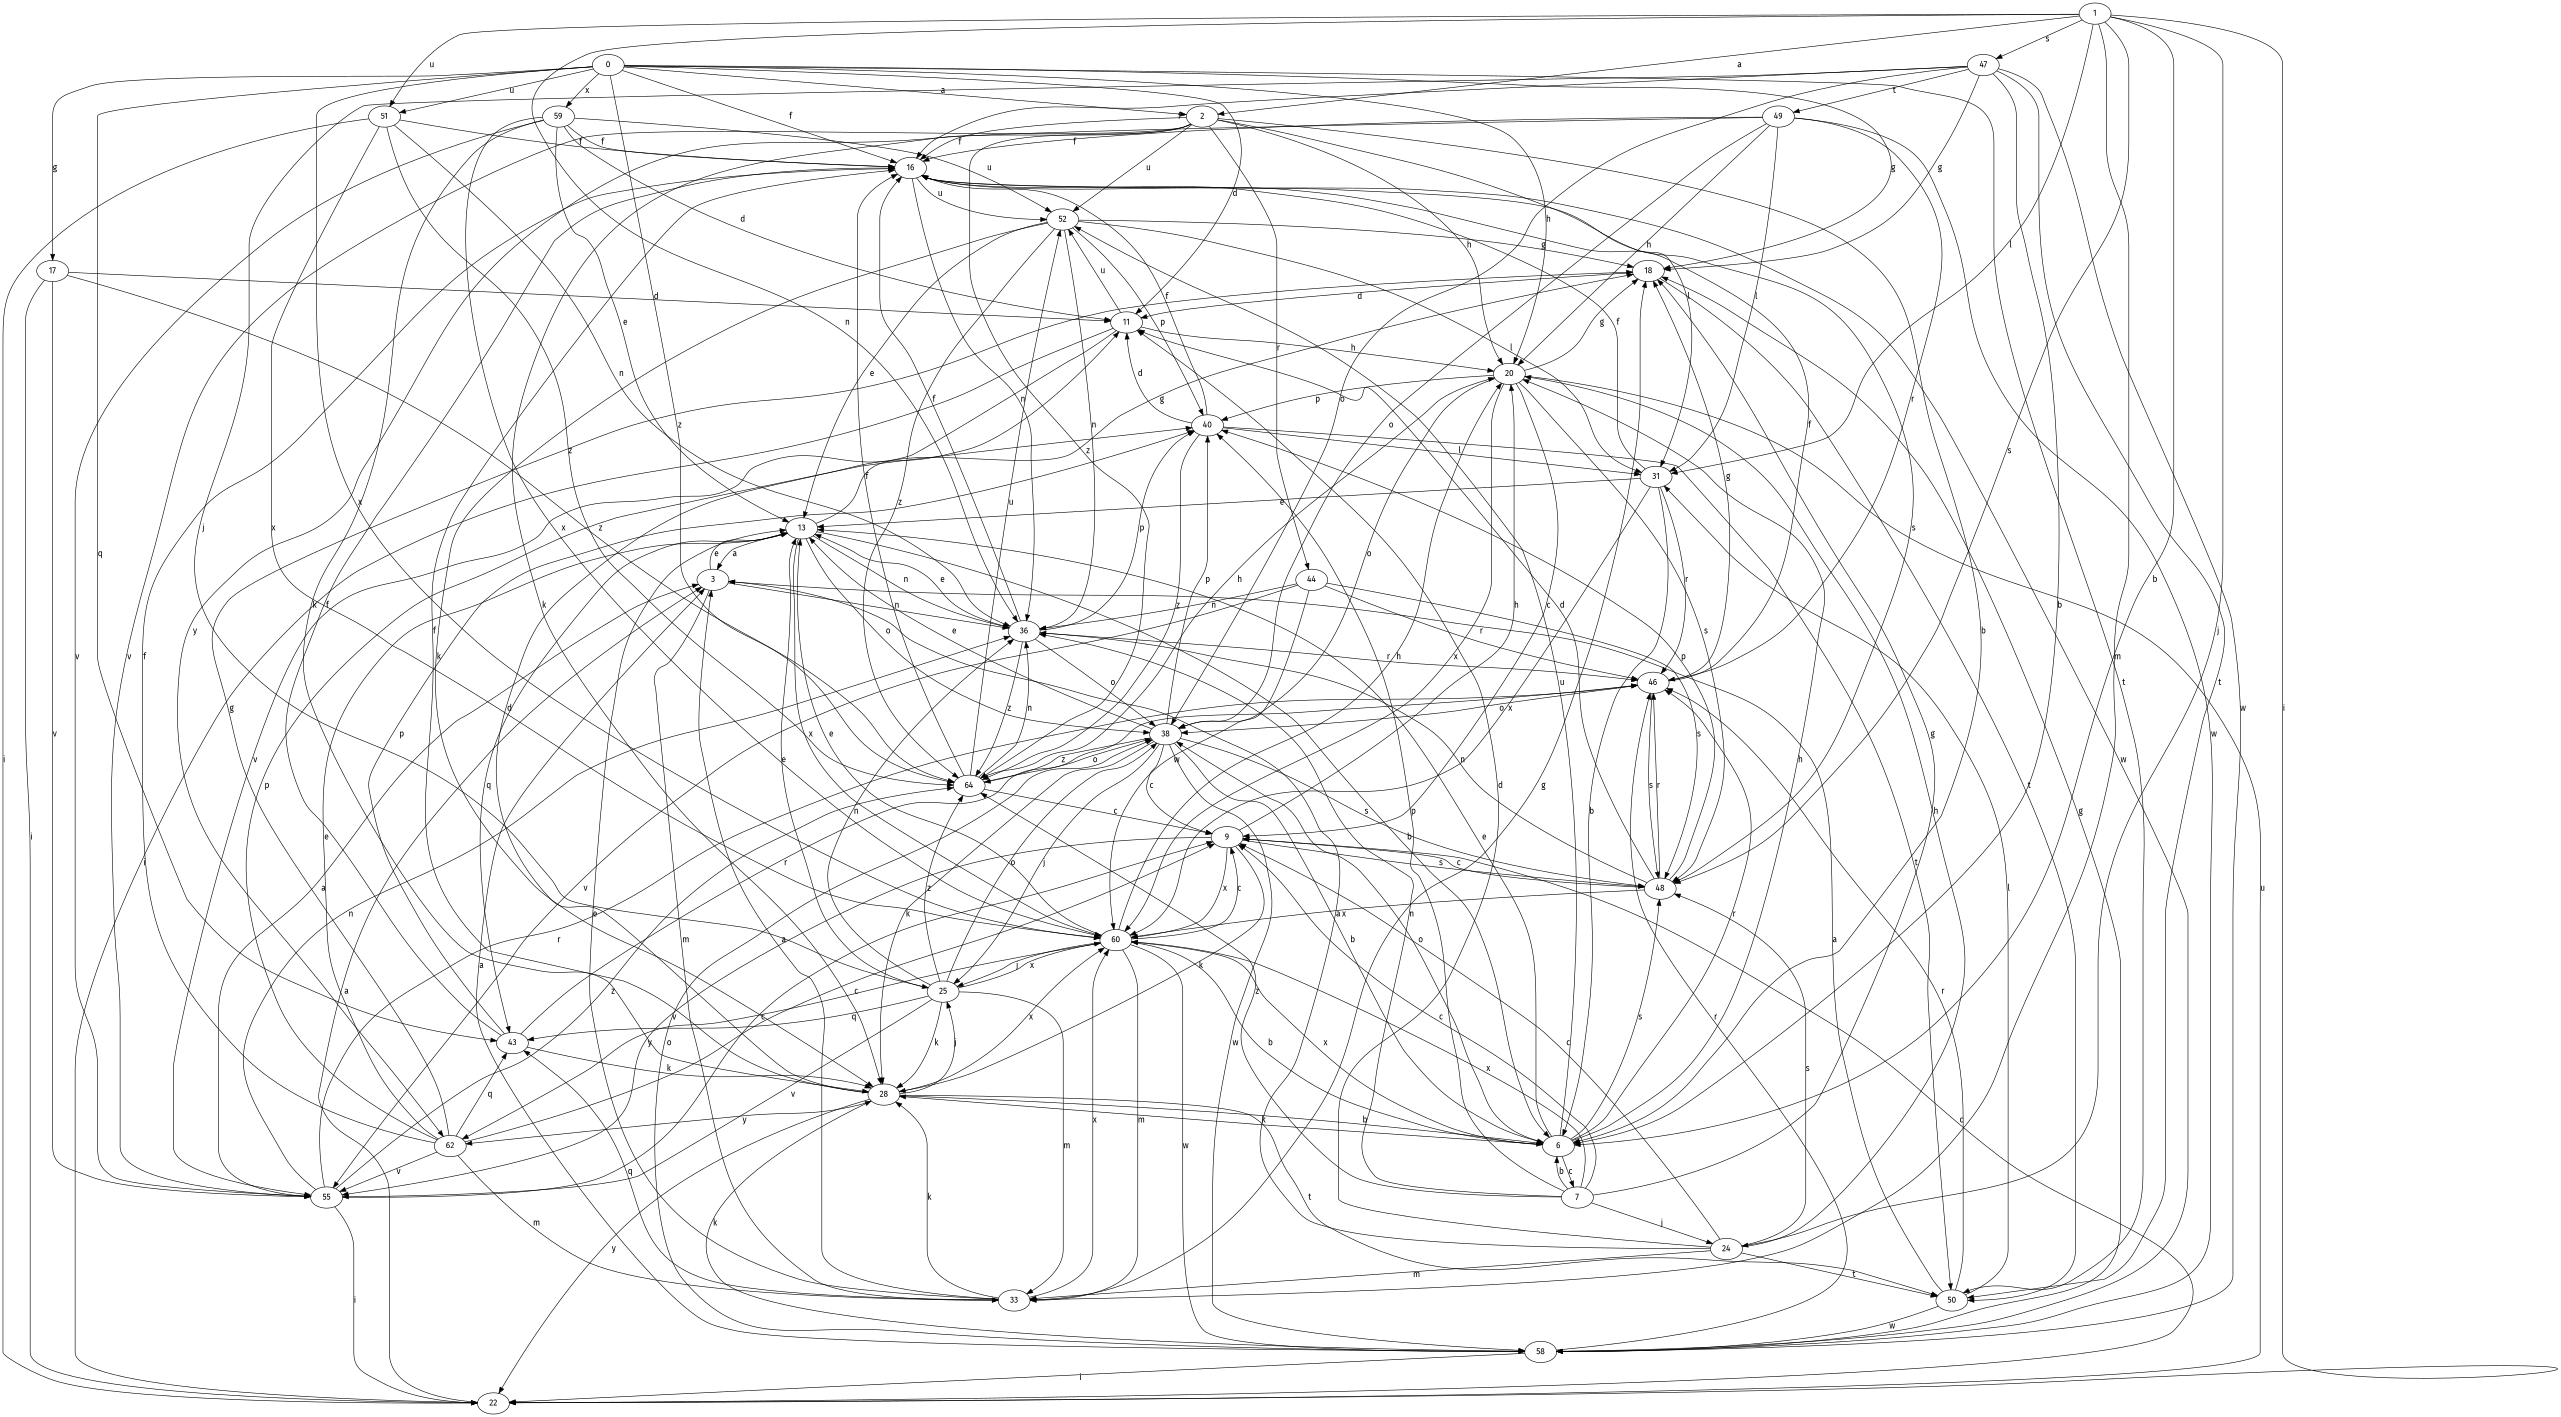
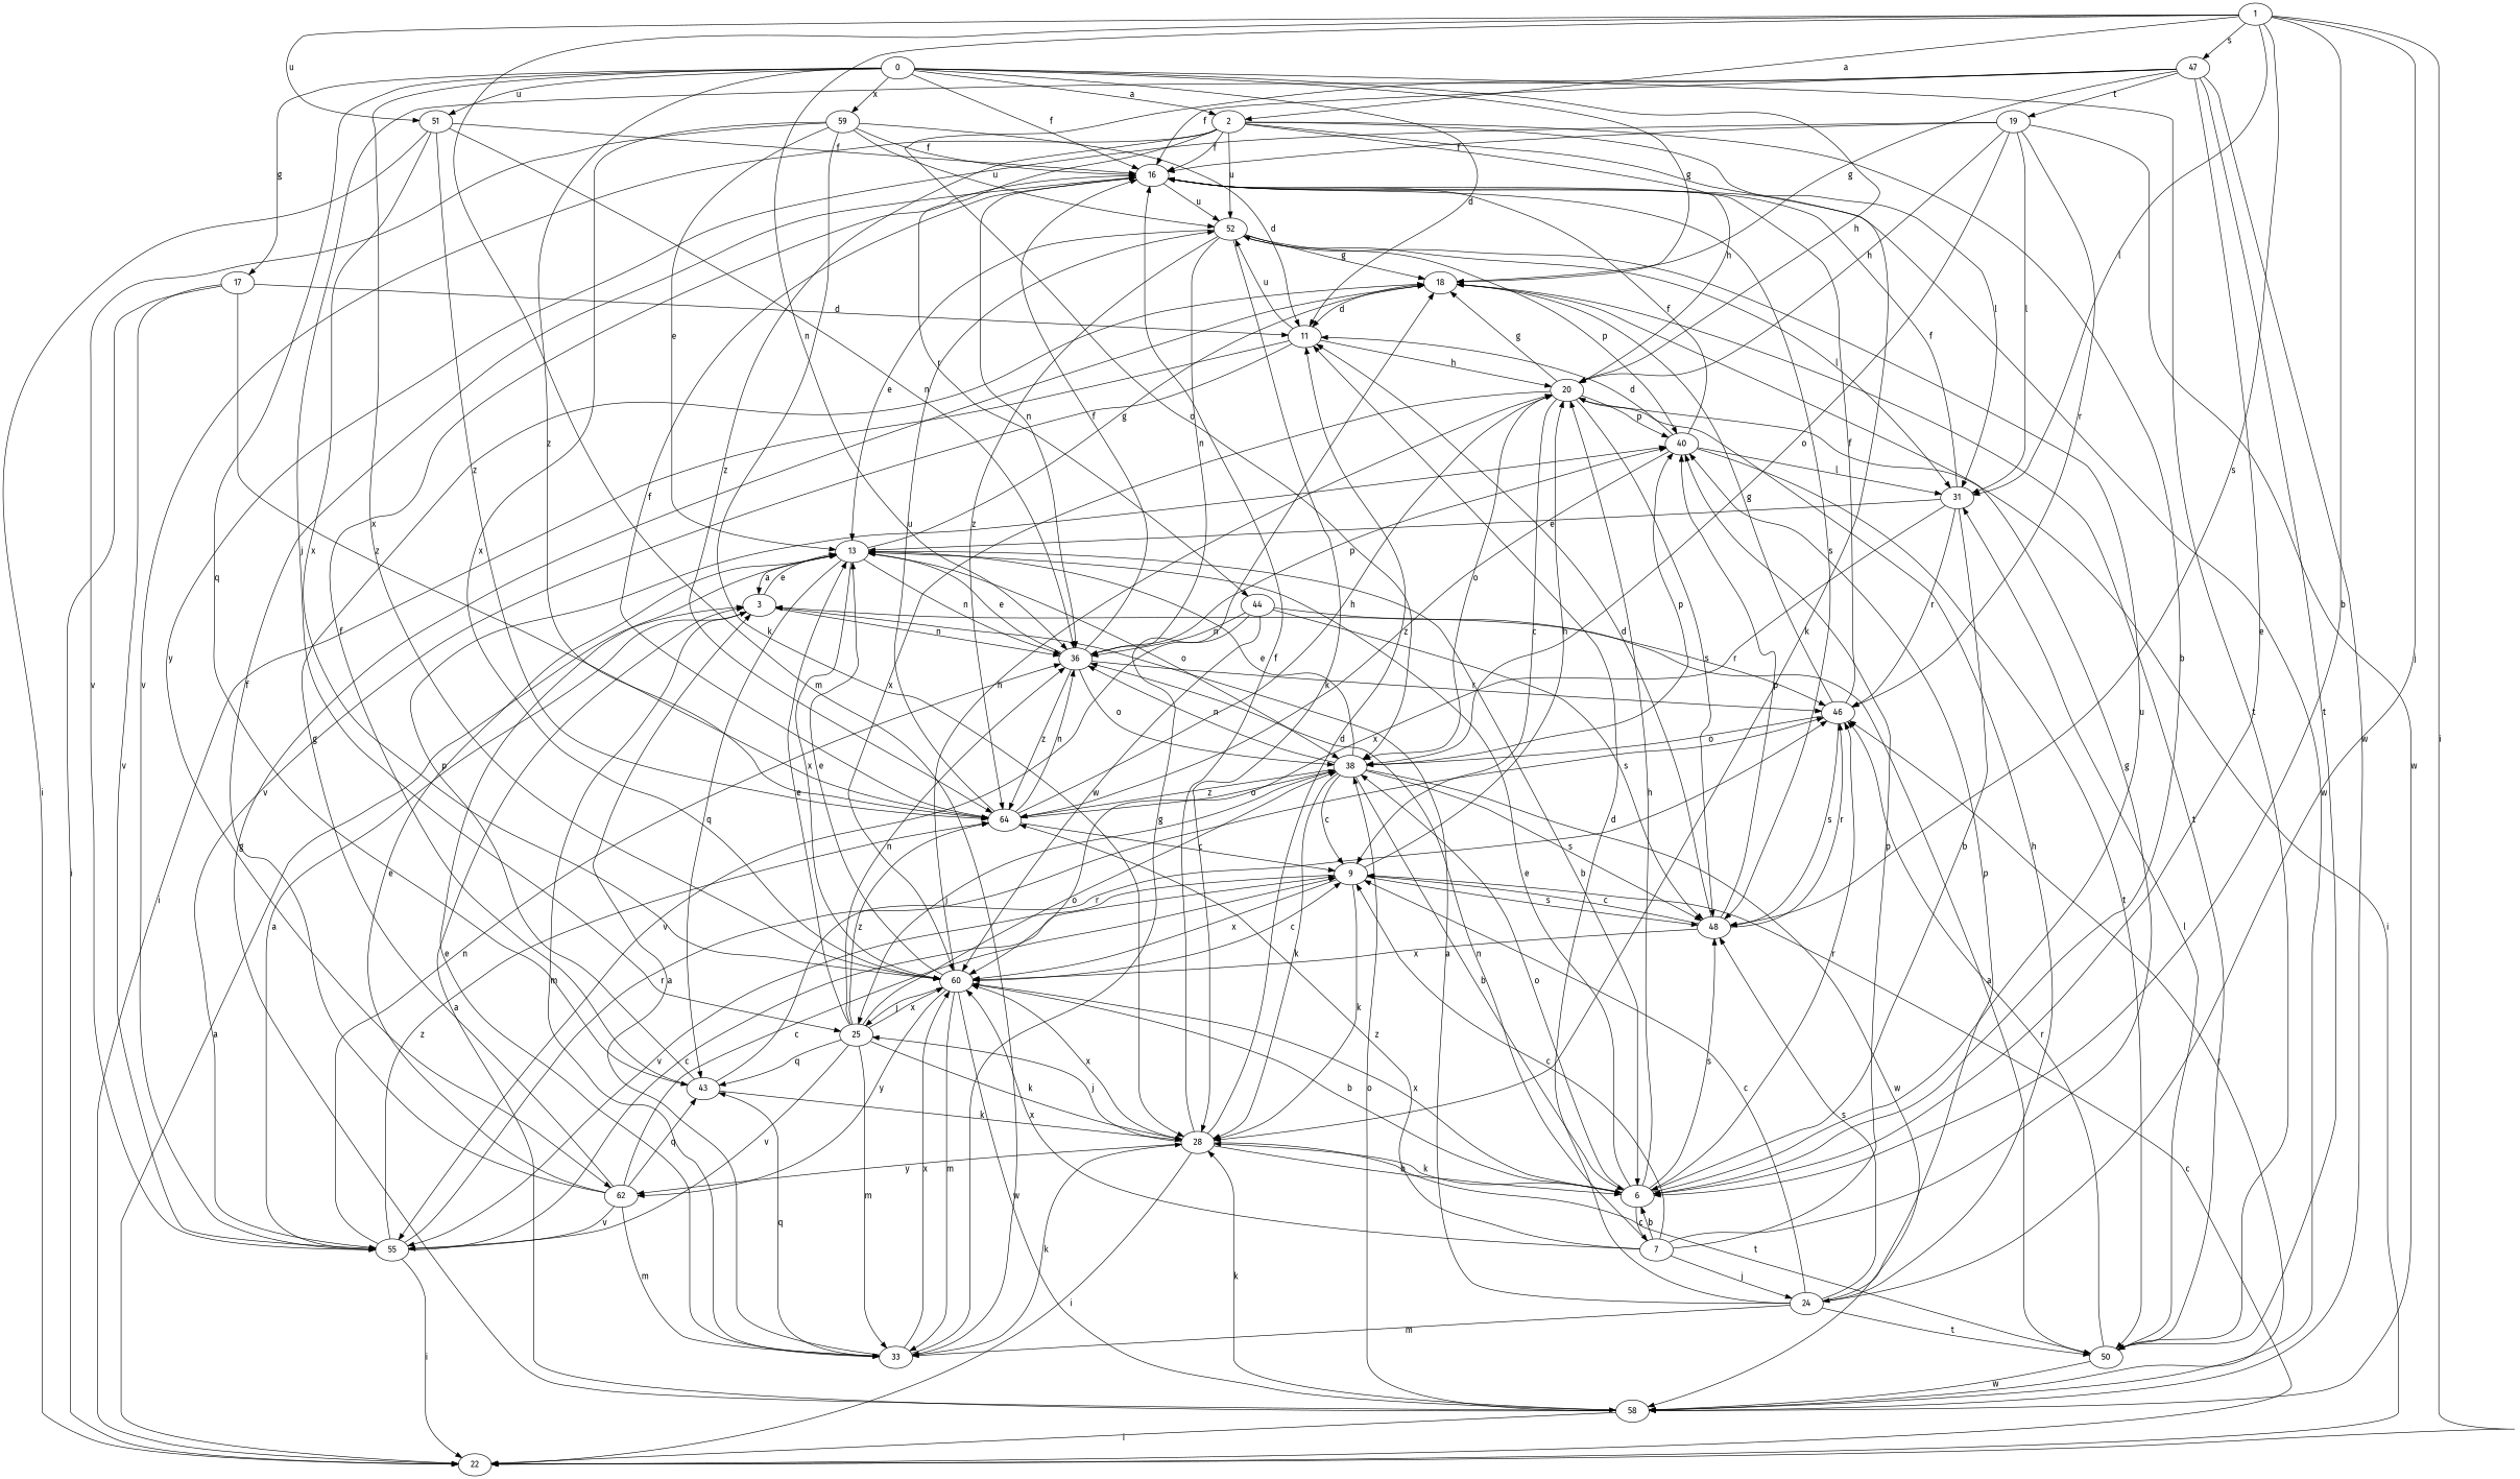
  strict digraph {
    fontname="Fira Sans"
    node [fontname="Fira Sans"]
    edge [fontname="Fira Sans"]
    0
    2
    11
    16
    17
    18
    20
    43
    50
    51
    59
    60
    64
    6
    31
    28
    44
    52
    55
    22
    36
    48
    58
    38
    9
    40
    46
-   49
+   49 [label=19]
    62
    3
    13
    33
    25
    1
    24
    47
    7
    0 -> 2 [label=a]
    0 -> 11 [label=d]
    0 -> 16 [label=f]
    0 -> 17 [label=g]
    0 -> 18 [label=g]
    0 -> 20 [label=h]
    0 -> 43 [label=q]
    0 -> 50 [label=t]
    0 -> 51 [label=u]
    0 -> 59 [label=x]
    0 -> 60 [label=x]
    0 -> 64 [label=z]
    2 -> 16 [label=f]
    2 -> 20 [label=h]
    2 -> 64 [label=z]
    2 -> 6 [label=b]
    2 -> 31 [label=l]
    2 -> 28 [label=k]
    2 -> 44 [label=r]
    2 -> 52 [label=u]
    2 -> 55 [label=v]
    11 -> 20 [label=h]
    11 -> 52 [label=u]
    11 -> 55 [label=v]
    11 -> 22 [label=i]
    16 -> 52 [label=u]
    16 -> 36 [label=n]
    16 -> 48 [label=s]
    16 -> 58 [label=w]
    17 -> 11 [label=d]
    17 -> 64 [label=z]
    17 -> 55 [label=v]
    17 -> 22 [label=i]
    18 -> 11 [label=d]
    18 -> 50 [label=t]
    20 -> 18 [label=g]
    20 -> 60 [label=x]
-   20 -> 22 [label=u]
+   20 -> 22 [label=i]
    20 -> 48 [label=s]
    20 -> 38 [label=o]
    20 -> 9 [label=c]
    20 -> 40 [label=p]
    43 -> 16 [label=f]
    43 -> 28 [label=k]
    43 -> 40 [label=p]
    43 -> 46 [label=r]
    50 -> 31 [label=l]
    50 -> 58 [label=w]
    50 -> 46 [label=r]
    50 -> 3 [label=a]
    51 -> 16 [label=f]
    51 -> 60 [label=x]
    51 -> 64 [label=z]
    51 -> 22 [label=i]
    51 -> 36 [label=n]
    59 -> 11 [label=d]
    59 -> 16 [label=f]
    59 -> 60 [label=x]
    59 -> 28 [label=k]
    59 -> 52 [label=u]
    59 -> 55 [label=v]
    59 -> 13 [label=e]
    60 -> 20 [label=h]
    60 -> 6 [label=b]
    60 -> 58 [label=w]
    60 -> 9 [label=c]
    60 -> 62 [label=y]
    60 -> 13 [label=e]
    60 -> 33 [label=m]
    60 -> 25 [label=j]
    64 -> 16 [label=f]
    64 -> 20 [label=h]
    64 -> 52 [label=u]
    64 -> 36 [label=n]
    64 -> 38 [label=o]
    64 -> 9 [label=c]
    6 -> 20 [label=h]
    6 -> 60 [label=x]
    6 -> 28 [label=k]
    6 -> 52 [label=u]
    6 -> 48 [label=s]
    6 -> 38 [label=o]
    6 -> 46 [label=r]
    6 -> 13 [label=e]
    6 -> 7 [label=c]
    31 -> 16 [label=f]
    31 -> 60 [label=x]
    31 -> 6 [label=b]
    31 -> 46 [label=r]
    31 -> 13 [label=e]
    28 -> 11 [label=d]
    28 -> 16 [label=f]
    28 -> 50 [label=t]
    28 -> 60 [label=x]
    28 -> 6 [label=b]
-   28 -> 22 [label=y]
+   28 -> 22 [label=i]
    28 -> 62 [label=y]
    28 -> 25 [label=j]
    44 -> 60 [label=w]
    44 -> 55 [label=v]
    44 -> 36 [label=n]
    44 -> 48 [label=s]
    44 -> 46 [label=r]
    52 -> 18 [label=g]
    52 -> 64 [label=z]
    52 -> 31 [label=l]
    52 -> 28 [label=k]
    52 -> 36 [label=n]
    52 -> 40 [label=p]
    52 -> 13 [label=e]
    55 -> 64 [label=z]
    55 -> 22 [label=i]
    55 -> 36 [label=n]
    55 -> 9 [label=c]
    55 -> 46 [label=r]
    55 -> 3 [label=a]
    22 -> 9 [label=c]
    22 -> 3 [label=a]
    36 -> 16 [label=f]
    36 -> 64 [label=z]
    36 -> 38 [label=o]
    36 -> 40 [label=p]
    36 -> 46 [label=r]
    36 -> 13 [label=e]
    48 -> 11 [label=d]
    48 -> 60 [label=x]
    48 -> 9 [label=c]
    48 -> 40 [label=p]
    48 -> 46 [label=r]
    58 -> 18 [label=g]
    58 -> 28 [label=k]
    58 -> 22 [label=i]
    58 -> 38 [label=o]
    58 -> 46 [label=r]
    58 -> 3 [label=a]
    38 -> 64 [label=z]
    38 -> 6 [label=b]
    38 -> 28 [label=k]
-   48 -> 36 [label=n]
+   38 -> 36 [label=n]
    38 -> 48 [label=s]
    38 -> 58 [label=w]
    38 -> 9 [label=c]
    38 -> 40 [label=p]
    38 -> 13 [label=e]
    38 -> 25 [label=j]
    9 -> 20 [label=h]
    9 -> 60 [label=x]
    9 -> 28 [label=k]
    9 -> 55 [label=v]
    9 -> 48 [label=s]
    40 -> 11 [label=d]
    40 -> 16 [label=f]
    40 -> 50 [label=t]
    40 -> 64 [label=z]
    40 -> 31 [label=l]
    46 -> 16 [label=f]
    46 -> 18 [label=g]
    46 -> 48 [label=s]
    46 -> 38 [label=o]
    49 -> 16 [label=f]
    49 -> 20 [label=h]
    49 -> 31 [label=l]
    49 -> 58 [label=w]
    49 -> 38 [label=o]
    49 -> 46 [label=r]
    49 -> 62 [label=y]
    62 -> 16 [label=f]
    62 -> 18 [label=g]
    62 -> 43 [label=q]
    62 -> 55 [label=v]
    62 -> 9 [label=c]
-   62 -> 40 [label=p]
+   24 -> 40 [label=p]
    62 -> 13 [label=e]
    62 -> 33 [label=m]
    3 -> 36 [label=n]
    3 -> 13 [label=e]
    3 -> 33 [label=m]
    13 -> 18 [label=g]
    13 -> 43 [label=q]
    13 -> 60 [label=x]
    13 -> 6 [label=b]
    13 -> 36 [label=n]
    13 -> 38 [label=o]
    13 -> 3 [label=a]
    33 -> 18 [label=g]
    33 -> 43 [label=q]
    33 -> 60 [label=x]
    33 -> 28 [label=k]
    33 -> 3 [label=a]
    33 -> 13 [label=e]
    25 -> 43 [label=q]
    25 -> 60 [label=x]
    25 -> 64 [label=z]
    25 -> 28 [label=k]
    25 -> 55 [label=v]
    25 -> 36 [label=n]
    25 -> 38 [label=o]
    25 -> 13 [label=e]
    25 -> 33 [label=m]
    1 -> 2 [label=a]
    1 -> 51 [label=u]
    1 -> 6 [label=b]
    1 -> 31 [label=l]
    1 -> 22 [label=i]
    1 -> 36 [label=n]
    1 -> 48 [label=s]
    1 -> 33 [label=m]
    1 -> 24 [label=j]
    1 -> 47 [label=s]
    24 -> 11 [label=d]
    24 -> 20 [label=h]
    24 -> 50 [label=t]
    24 -> 48 [label=s]
    24 -> 9 [label=c]
    24 -> 3 [label=a]
    24 -> 33 [label=m]
    47 -> 16 [label=f]
    47 -> 18 [label=g]
    47 -> 50 [label=t]
-   47 -> 6 [label=b]
+   47 -> 6 [label=e]
    47 -> 58 [label=w]
    47 -> 38 [label=o]
    47 -> 49 [label=t]
    47 -> 25 [label=j]
    7 -> 18 [label=g]
    7 -> 60 [label=x]
    7 -> 64 [label=z]
    7 -> 6 [label=b]
    7 -> 36 [label=n]
    7 -> 9 [label=c]
    7 -> 40 [label=p]
    7 -> 24 [label=j]
  }
